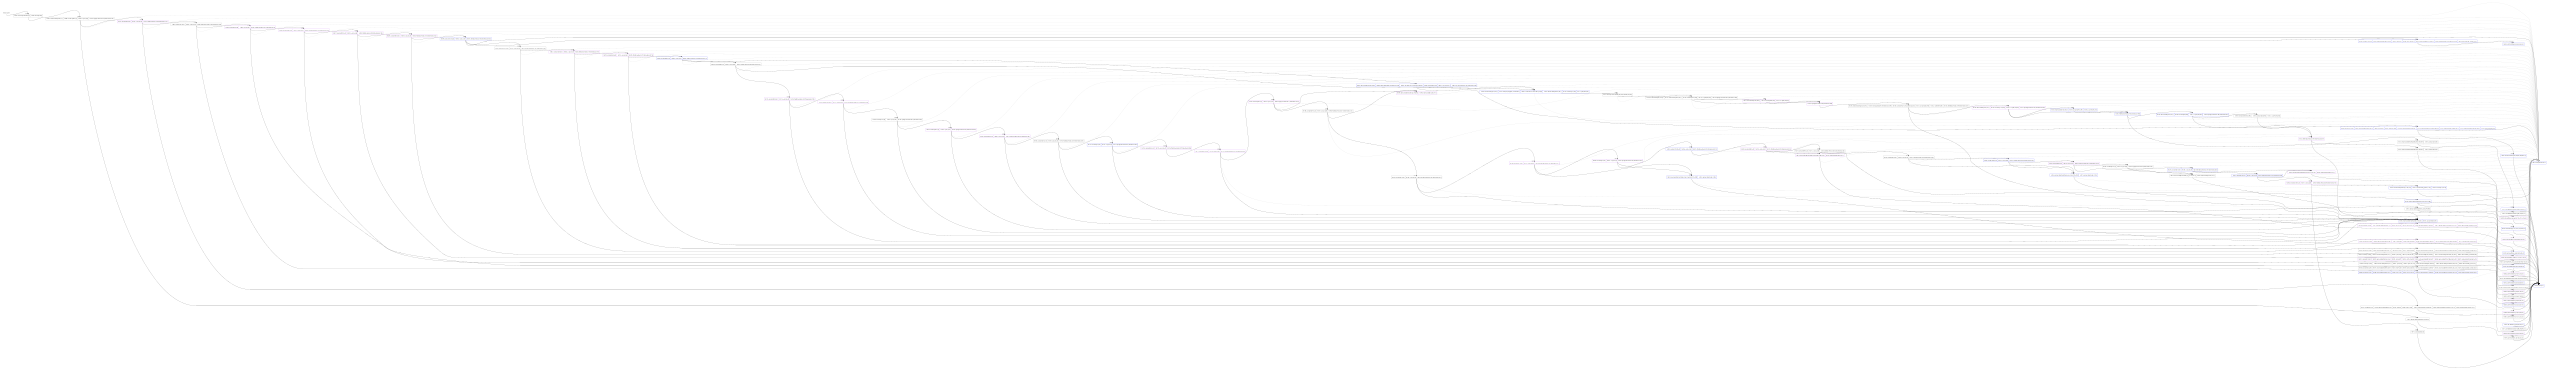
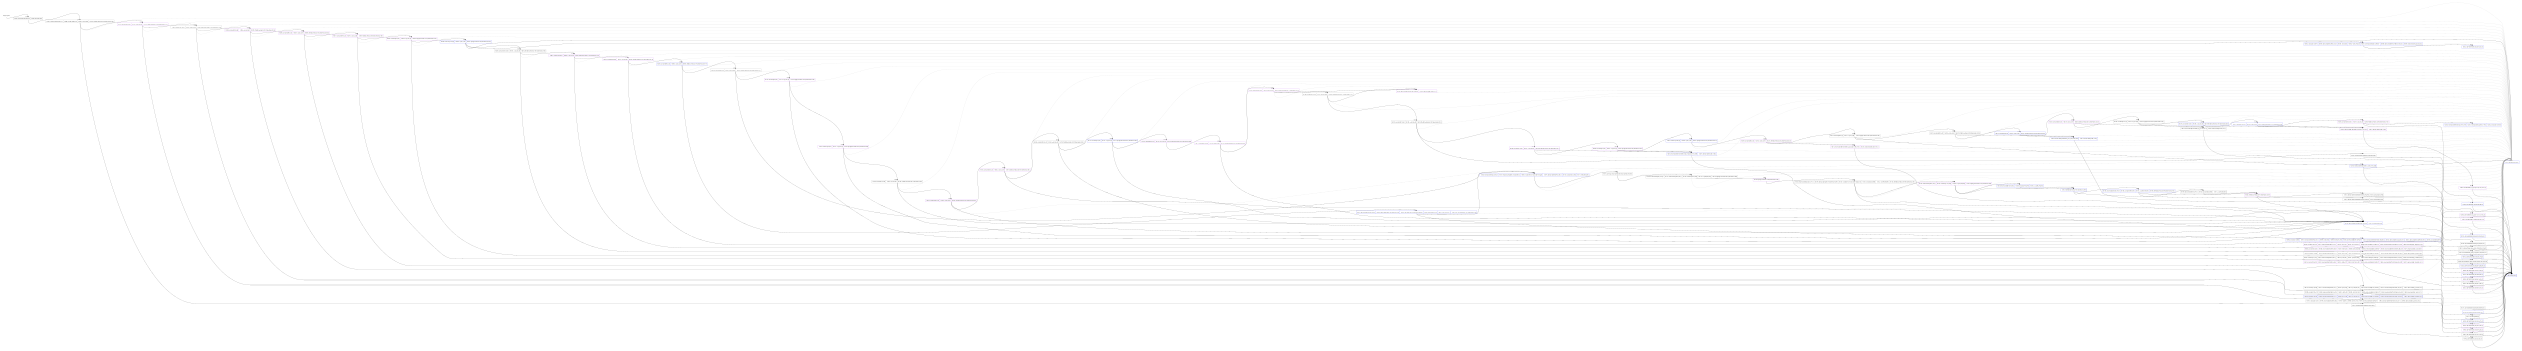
  digraph {
    fontname=Ubuntu
    rankdir=LR
    node [color=purple fontname=Ubuntu shape=record]
    edge [fontname=Ubuntu headport=n tailport=s]
    n1 [label=BB_entry354 shape=none]
    n2 [color=gray40 label="{15965: constant[undefined,v1]|15966: vardecl['next']}"]
    n3 [color=gray40 label="{15967: read-variable['code',v2,-]|15968: constant[46.0,v3]|15969: ==[v2,v3,v4]|15970: if[v4](true-block:5143,false-block:5144)}"]
    n4 [color=gray40 label="{15972: read-variable['readToken_dot',v6,v5]}"]
    n5 [label="{15973: constant[40.0,v3]|15974: ==[v2,v3,v4]|15975: if[v4](true-block:5146,false-block:5147)}"]
    n6 [color=blue label="{16255: exceptional-return}"]
    n7 [color=gray40 label="{15976: call-readToken_dot [v5,v6,v1]}"]
    n8 [color=gray40 label="{15977: constant[1.0,v7]|15978: read-variable['tokPos',v8,-]|15979: +[v8,v9]|15980: +[v9,v7,v10]|15981: write-variable[v10,'tokPos']*|15982: read-variable['finishToken',v12,v11]|15983: read-variable['_parenL',v13,-]}"]
    n9 [color=gray40 label="{15984: constant[41.0,v3]|15985: ==[v2,v3,v4]|15986: if[v4](true-block:5149,false-block:5150)}"]
    n10 [color=blue label="{16254: return[v1]}"]
    n11 [color=gray40 label="{15987: call-finishToken [v11,v12,v13,v1]}"]
    n12 [color=blue label="{15988: constant[1.0,v14]|15989: read-variable['tokPos',v15,-]|15990: +[v15,v16]|15991: +[v16,v14,v17]|15992: write-variable[v17,'tokPos']*|15993: read-variable['finishToken',v19,v18]|15994: read-variable['_parenR',v20,-]}"]
    n13 [label="{15995: constant[59.0,v3]|15996: ==[v2,v3,v4]|15997: if[v4](true-block:5152,false-block:5153)}"]
    n14 [color=gray40 label="{15971: constant[false,v1]}"]
    n15 [label="{15998: call-finishToken [v18,v19,v20,v1]}"]
    n16 [color=gray40 label="{15999: constant[1.0,v21]|16000: read-variable['tokPos',v22,-]|16001: +[v22,v23]|16002: +[v23,v21,v24]|16003: write-variable[v24,'tokPos']*|16004: read-variable['finishToken',v26,v25]|16005: read-variable['_semi',v27,-]}"]
    n17 [label="{16006: constant[44.0,v3]|16007: ==[v2,v3,v4]|16008: if[v4](true-block:5155,false-block:5156)}"]
    n18 [color=blue label="{16009: call-finishToken [v25,v26,v27,v1]}"]
    n19 [color=gray40 label="{16010: constant[1.0,v28]|16011: read-variable['tokPos',v29,-]|16012: +[v29,v30]|16013: +[v30,v28,v31]|16014: write-variable[v31,'tokPos']*|16015: read-variable['finishToken',v33,v32]|16016: read-variable['_comma',v34,-]}"]
    n20 [label="{16017: constant[91.0,v3]|16018: ==[v2,v3,v4]|16019: if[v4](true-block:5158,false-block:5159)}"]
    n21 [label="{16020: call-finishToken [v32,v33,v34,v1]}"]
    n22 [label="{16021: constant[1.0,v35]|16022: read-variable['tokPos',v36,-]|16023: +[v36,v37]|16024: +[v37,v35,v38]|16025: write-variable[v38,'tokPos']*|16026: read-variable['finishToken',v40,v39]|16027: read-variable['_bracketL',v41,-]}"]
    n23 [label="{16028: constant[93.0,v3]|16029: ==[v2,v3,v4]|16030: if[v4](true-block:5161,false-block:5162)}"]
    n24 [label="{16031: call-finishToken [v39,v40,v41,v1]}"]
    n25 [color=gray40 label="{16032: constant[1.0,v42]|16033: read-variable['tokPos',v43,-]|16034: +[v43,v44]|16035: +[v44,v42,v45]|16036: write-variable[v45,'tokPos']*|16037: read-variable['finishToken',v47,v46]|16038: read-variable['_bracketR',v48,-]}"]
    n26 [color=blue label="{16039: constant[123.0,v3]|16040: ==[v2,v3,v4]|16041: if[v4](true-block:5164,false-block:5165)}"]
    n27 [color=gray40 label="{16042: call-finishToken [v46,v47,v48,v1]}"]
    n28 [color=blue label="{16043: constant[1.0,v49]|16044: read-variable['tokPos',v50,-]|16045: +[v50,v51]|16046: +[v51,v49,v52]|16047: write-variable[v52,'tokPos']*|16048: read-variable['finishToken',v54,v53]|16049: read-variable['_braceL',v55,-]}"]
    n29 [color=gray40 label="{16050: constant[125.0,v3]|16051: ==[v2,v3,v4]|16052: if[v4](true-block:5167,false-block:5168)}"]
    n30 [color=blue label="{16053: call-finishToken [v53,v54,v55,v1]}"]
    n31 [color=gray40 label="{16054: constant[1.0,v56]|16055: read-variable['tokPos',v57,-]|16056: +[v57,v58]|16057: +[v58,v56,v59]|16058: write-variable[v59,'tokPos']*|16059: read-variable['finishToken',v61,v60]|16060: read-variable['_braceR',v62,-]}"]
    n32 [label="{16061: constant[58.0,v3]|16062: ==[v2,v3,v4]|16063: if[v4](true-block:5170,false-block:5171)}"]
    n33 [label="{16064: call-finishToken [v60,v61,v62,v1]}"]
    n34 [label="{16065: constant[1.0,v63]|16066: read-variable['tokPos',v64,-]|16067: +[v64,v65]|16068: +[v65,v63,v66]|16069: write-variable[v66,'tokPos']*|16070: read-variable['finishToken',v68,v67]|16071: read-variable['_colon',v69,-]}"]
    n35 [label="{16072: constant[63.0,v3]|16073: ==[v2,v3,v4]|16074: if[v4](true-block:5173,false-block:5174)}"]
    n36 [color=blue label="{16075: call-finishToken [v67,v68,v69,v1]}"]
    n37 [label="{16076: constant[1.0,v70]|16077: read-variable['tokPos',v71,-]|16078: +[v71,v72]|16079: +[v72,v70,v73]|16080: write-variable[v73,'tokPos']*|16081: read-variable['finishToken',v75,v74]|16082: read-variable['_question',v76,-]}"]
    n38 [color=blue label="{16083: constant[96.0,v3]|16084: ==[v2,v3,v4]|16085: if[v4](true-block:5176,false-block:5177)}"]
    n39 [label="{16086: call-finishToken [v74,v75,v76,v1]}"]
    n40 [color=blue label="{16087: read-variable['options',v80,-]|16088: read-property[v80,'ecmaVersion',v78]|16089: \<variable-non-null-undef\>['options']|16090: constant[6.0,v79]|16091: \>=[v78,v79,v77]|16092: if[v77](true-block:5178,false-block:5180)}"]
    n41 [color=gray40 label="{16093: constant[48.0,v3]|16094: ==[v2,v3,v4]|16095: if[v4](true-block:5180,false-block:5181)}"]
    n42 [color=blue label="{16096: constant[1.0,v81]|16097: read-variable['tokPos',v82,-]|16098: +[v82,v83]|16099: +[v83,v81,v84]|16100: write-variable[v84,'tokPos']*|16101: read-variable['finishToken',v86,v85]|16102: read-variable['_bquote',v87,-]|16103: read-variable['undefined',v88,-]|16104: constant[false,v89]}"]
    n43 [color=blue label="{16106: read-variable['input',v83,-]|16107: read-property[v83,'charCodeAt',-]|16108: \<variable-non-null-undef\>['input']|16109: read-variable['tokPos',v85,-]|16110: constant[1.0,v86]|16111: +[v85,v86,v84]}"]
    n44 [label="{16112: constant[49.0,v3]|16113: ==[v2,v3,v4]|16114: if[v4](true-block:5207,false-block:5199)}"]
    n45 [color=blue label="{16105: call-finishToken [v85,v86,v87,v88,v89,v1]}"]
    n46 [color=gray40 label="{16115: call-input.charCodeAt [v83,'charCodeAt',v84,v81]}"]
    n47 [color=blue label="{16180: read-variable['readNumber',v93,v92]|16181: constant[false,v94]}"]
    n48 [label="{16156: constant[50.0,v3]|16157: ==[v2,v3,v4]|16158: if[v4](true-block:5207,false-block:5200)}"]
    n49 [color=gray40 label="{16116: write-variable[v81,'next']*|16117: read-variable['next',v88,-]|16118: constant[120.0,v89]|16119: ===[v88,v89,v87]|16120: if[v87](true-block:5185,false-block:5184)}"]
    n50 [color=blue label="{16185: call-readNumber [v92,v93,v94,v1]}"]
    n51 [color=gray40 label="{16159: constant[51.0,v3]|16160: ==[v2,v3,v4]|16161: if[v4](true-block:5207,false-block:5201)}"]
    n52 [label="{16124: if[v87](true-block:5186,false-block:5188)}"]
-   n53 [label="{16121: read-variable['next',v88,-]|16122: constant[88.0,v89]|16123: ===[v88,v89,v87]}"]
    n54 [label="{16162: constant[52.0,v3]|16163: ==[v2,v3,v4]|16164: if[v4](true-block:5207,false-block:5202)}"]
    n55 [color=gray40 label="{16128: read-variable['options',v91,-]|16129: read-property[v91,'ecmaVersion',v89]|16130: \<variable-non-null-undef\>['options']|16131: constant[6.0,v90]|16132: \>=[v89,v90,v88]|16133: if[v88](true-block:5189,false-block:5207)}"]
    n56 [label="{16134: read-variable['next',v93,-]|16135: constant[111.0,v94]|16136: ===[v93,v94,v92]|16137: if[v92](true-block:5191,false-block:5190)}"]
    n57 [color=gray40 label="{16127: call-readRadixNumber [v88,v89,v90,v1]}"]
    n58 [color=blue label="{16141: if[v92](true-block:5192,false-block:5194)}"]
    n59 [color=blue label="{16138: read-variable['next',v93,-]|16139: constant[79.0,v94]|16140: ===[v93,v94,v92]}"]
    n60 [color=gray40 label="{16142: read-variable['readRadixNumber',v94,v93]|16143: constant[8.0,v95]}"]
    n61 [color=blue label="{16145: read-variable['next',v94,-]|16146: constant[98.0,v95]|16147: ===[v94,v95,v93]|16148: if[v93](true-block:5196,false-block:5195)}"]
    n62 [color=gray40 label="{16144: call-readRadixNumber [v93,v94,v95,v1]}"]
    n63 [label="{16152: if[v93](true-block:5197,false-block:5207)}"]
    n64 [color=gray40 label="{16149: read-variable['next',v94,-]|16150: constant[66.0,v95]|16151: ===[v94,v95,v93]}"]
    n65 [color=gray40 label="{16153: read-variable['readRadixNumber',v95,v94]|16154: constant[2.0,v96]}"]
    n66 [color=blue label="{16155: call-readRadixNumber [v94,v95,v96,v1]}"]
    n67 [label="{16165: constant[53.0,v3]|16166: ==[v2,v3,v4]|16167: if[v4](true-block:5207,false-block:5203)}"]
    n68 [color=gray40 label="{16168: constant[54.0,v3]|16169: ==[v2,v3,v4]|16170: if[v4](true-block:5207,false-block:5204)}"]
    n69 [color=blue label="{16171: constant[55.0,v3]|16172: ==[v2,v3,v4]|16173: if[v4](true-block:5207,false-block:5205)}"]
    n70 [label="{16174: constant[56.0,v3]|16175: ==[v2,v3,v4]|16176: if[v4](true-block:5207,false-block:5206)}"]
    n71 [label="{16177: constant[57.0,v3]|16178: ==[v2,v3,v4]|16179: if[v4](true-block:5207,false-block:5208)}"]
    n72 [label="{16182: constant[34.0,v3]|16183: ==[v2,v3,v4]|16184: if[v4](true-block:5211,false-block:5210)}"]
    n73 [label="{16189: read-variable['readString',v96,v95]|16190: read-variable['code',v97,-]}"]
    n74 [color=gray40 label="{16186: constant[39.0,v3]|16187: ==[v2,v3,v4]|16188: if[v4](true-block:5211,false-block:5212)}"]
    n75 [color=gray40 label="{16191: constant[47.0,v3]|16192: ==[v2,v3,v4]|16193: if[v4](true-block:5214,false-block:5215)}"]
    n76 [color=blue label="{16194: call-readString [v95,v96,v97,v1]}"]
    n77 [color=gray40 label="{16195: read-variable['readToken_slash',v99,v98]}"]
    n78 [label="{16196: constant[37.0,v3]|16197: ==[v2,v3,v4]|16198: if[v4](true-block:5218,false-block:5217)}"]
    n79 [color=blue label="{16199: call-readToken_slash [v98,v99,v1]}"]
    n80 [color=blue label="{16203: read-variable['readToken_mult_modulo',v101,v100]|16204: read-variable['code',v102,-]}"]
    n81 [label="{16200: constant[42.0,v3]|16201: ==[v2,v3,v4]|16202: if[v4](true-block:5218,false-block:5219)}"]
    n82 [color=gray40 label="{16208: call-readToken_mult_modulo [v100,v101,v102,v1]}"]
    n83 [color=blue label="{16205: constant[124.0,v3]|16206: ==[v2,v3,v4]|16207: if[v4](true-block:5222,false-block:5221)}"]
    n84 [label="{16212: read-variable['readToken_pipe_amp',v104,v103]|16213: read-variable['code',v105,-]}"]
    n85 [label="{16209: constant[38.0,v3]|16210: ==[v2,v3,v4]|16211: if[v4](true-block:5222,false-block:5223)}"]
    n86 [color=gray40 label="{16217: call-readToken_pipe_amp [v103,v104,v105,v1]}"]
    n87 [color=gray40 label="{16214: constant[94.0,v3]|16215: ==[v2,v3,v4]|16216: if[v4](true-block:5225,false-block:5226)}"]
    n88 [color=blue label="{16218: read-variable['readToken_caret',v107,v106]}"]
    n89 [color=gray40 label="{16219: constant[43.0,v3]|16220: ==[v2,v3,v4]|16221: if[v4](true-block:5229,false-block:5228)}"]
    n90 [label="{16222: call-readToken_caret [v106,v107,v1]}"]
    n91 [color=blue label="{16226: read-variable['readToken_plus_min',v109,v108]|16227: read-variable['code',v110,-]}"]
    n92 [color=blue label="{16223: constant[45.0,v3]|16224: ==[v2,v3,v4]|16225: if[v4](true-block:5229,false-block:5230)}"]
    n93 [color=gray40 label="{16231: call-readToken_plus_min [v108,v109,v110,v1]}"]
    n94 [label="{16228: constant[60.0,v3]|16229: ==[v2,v3,v4]|16230: if[v4](true-block:5233,false-block:5232)}"]
    n95 [color=gray40 label="{16235: read-variable['readToken_lt_gt',v112,v111]|16236: read-variable['code',v113,-]}"]
    n96 [color=gray40 label="{16232: constant[62.0,v3]|16233: ==[v2,v3,v4]|16234: if[v4](true-block:5233,false-block:5234)}"]
    n97 [label="{16240: call-readToken_lt_gt [v111,v112,v113,v1]}"]
    n98 [color=blue label="{16237: constant[61.0,v3]|16238: ==[v2,v3,v4]|16239: if[v4](true-block:5237,false-block:5236)}"]
    n99 [label="{16244: read-variable['readToken_eq_excl',v115,v114]|16245: read-variable['code',v116,-]}"]
    n100 [color=blue label="{16241: constant[33.0,v3]|16242: ==[v2,v3,v4]|16243: if[v4](true-block:5237,false-block:5238)}"]
    n101 [label="{16249: call-readToken_eq_excl [v114,v115,v116,v1]}"]
    n102 [label="{16246: constant[126.0,v3]|16247: ==[v2,v3,v4]|16248: if[v4](true-block:5240,false-block:5142)}"]
    n103 [color=blue label="{16250: read-variable['finishOp',v118,v117]|16251: read-variable['_prefix',v119,-]|16252: constant[1.0,v120]}"]
-   n104 [color=blue label="{16253: call-finishOp [v117,v118,v119,v120,v1]}"]
    n1 -> n2 [headlabel="    5140"]
    n2 -> n3 [headlabel="      5141"]
    n3 -> n4 [headlabel="      5143"]
    n3 -> n5 [headlabel="      5144"]
    n3 -> n6 [color=gray headlabel="      5243"]
    n4 -> n6 [color=gray]
    n4 -> n7 [headlabel="      5145"]
    n5 -> n6 [color=gray]
    n5 -> n8 [headlabel="      5146"]
    n5 -> n9 [headlabel="      5147"]
    n7 -> n6 [color=gray]
    n7 -> n10
    n8 -> n6 [color=gray]
    n8 -> n11 [headlabel="      5148"]
    n9 -> n6 [color=gray]
    n9 -> n12 [headlabel="      5149"]
    n9 -> n13 [headlabel="      5150"]
    n11 -> n6 [color=gray]
    n11 -> n10
    n12 -> n6 [color=gray]
    n12 -> n15 [headlabel="      5151"]
    n13 -> n6 [color=gray]
    n13 -> n16 [headlabel="      5152"]
    n13 -> n17 [headlabel="      5153"]
    n14 -> n10 [headlabel="      5242"]
    n15 -> n6 [color=gray]
    n15 -> n10
    n16 -> n6 [color=gray]
    n16 -> n18 [headlabel="      5154"]
    n17 -> n6 [color=gray]
    n17 -> n19 [headlabel="      5155"]
    n17 -> n20 [headlabel="      5156"]
    n18 -> n6 [color=gray]
    n18 -> n10
    n19 -> n6 [color=gray]
    n19 -> n21 [headlabel="      5157"]
    n20 -> n6 [color=gray]
    n20 -> n22 [headlabel="      5158"]
    n20 -> n23 [headlabel="      5159"]
    n21 -> n10
    n22 -> n6 [color=gray]
    n22 -> n24 [headlabel="      5160"]
    n23 -> n6 [color=gray]
    n23 -> n25 [headlabel="      5161"]
    n23 -> n26 [headlabel="      5162"]
    n24 -> n6 [color=gray]
    n24 -> n10
    n25 -> n6 [color=gray]
    n25 -> n27 [headlabel="      5163"]
    n26 -> n6 [color=black]
    n26 -> n28 [headlabel="      5164"]
    n26 -> n29 [headlabel="      5165"]
    n27 -> n6 [color=gray]
    n27 -> n10
    n28 -> n6 [color=gray]
    n28 -> n30 [headlabel="      5166"]
    n29 -> n6 [color=gray]
    n29 -> n31 [headlabel="      5167"]
    n29 -> n32 [headlabel="      5168"]
    n30 -> n6 [color=gray]
    n31 -> n6 [color=gray]
    n31 -> n33 [headlabel="      5169"]
    n32 -> n6 [color=gray]
    n32 -> n34 [headlabel="      5170"]
    n32 -> n35 [headlabel="      5171"]
    n33 -> n6 [color=gray]
    n33 -> n10
    n34 -> n6 [color=gray]
    n34 -> n36 [headlabel="      5172"]
    n35 -> n6 [color=gray]
    n35 -> n37 [headlabel="      5173"]
    n35 -> n38 [headlabel="      5174"]
    n36 -> n6 [color=gray]
    n36 -> n10
    n37 -> n6 [color=gray]
    n37 -> n39 [headlabel="      5175"]
    n38 -> n6 [color=gray]
    n38 -> n40 [headlabel="      5176"]
    n38 -> n41 [headlabel="      5177"]
    n39 -> n6 [color=gray]
    n39 -> n10
    n40 -> n6 [color=gray]
    n40 -> n42 [headlabel="      5178"]
    n40 -> n43 [headlabel="      5180"]
    n41 -> n6 [color=gray]
    n41 -> n43
    n41 -> n44 [headlabel="      5181"]
    n42 -> n6 [color=black]
    n42 -> n45 [headlabel="      5179"]
    n43 -> n6 [color=gray]
    n43 -> n46 [headlabel="      5182"]
    n44 -> n6 [color=gray]
    n44 -> n47 [headlabel="      5207"]
    n44 -> n48 [headlabel="      5199"]
    n45 -> n6 [color=gray]
    n45 -> n10
    n46 -> n6 [color=gray]
    n46 -> n49 [headlabel="      5183"]
    n47 -> n6 [color=gray]
    n47 -> n50 [headlabel="      5209"]
    n48 -> n6 [color=gray]
    n48 -> n47
    n48 -> n51 [headlabel="      5200"]
    n49 -> n6 [color=gray]
    n49 -> n52 [headlabel="      5185"]
-   n49 -> n53 [headlabel="      5184"]
    n50 -> n6 [color=gray]
    n50 -> n10
    n51 -> n6 [color=gray]
    n51 -> n47
    n51 -> n54 [headlabel="      5201"]
    n52 -> n55 [headlabel="      5188"]
-   n53 -> n6 [color=gray]
-   n53 -> n52
    n54 -> n6 [color=gray]
    n54 -> n47
    n54 -> n67 [headlabel="      5202"]
    n55 -> n6 [color=gray]
    n55 -> n47
    n55 -> n56 [headlabel="      5189"]
    n56 -> n6 [color=gray]
    n56 -> n58 [headlabel="      5191"]
    n56 -> n59 [headlabel="      5190"]
    n57 -> n6 [color=gray]
    n57 -> n10
    n58 -> n60 [headlabel="      5192"]
    n58 -> n61 [headlabel="      5194"]
    n59 -> n6 [color=gray]
    n59 -> n58
    n60 -> n6 [color=gray]
    n60 -> n62 [headlabel="      5193"]
    n61 -> n6 [color=gray]
    n61 -> n63 [headlabel="      5196"]
    n61 -> n64 [headlabel="      5195"]
    n62 -> n6 [color=gray]
    n62 -> n10
    n63 -> n47
    n63 -> n65 [headlabel="      5197"]
    n64 -> n6 [color=gray]
    n64 -> n63
    n65 -> n6 [color=gray]
    n65 -> n66 [headlabel="      5198"]
    n66 -> n6 [color=gray]
    n66 -> n10
    n67 -> n6 [color=gray]
    n67 -> n47
    n67 -> n68 [headlabel="      5203"]
    n68 -> n6 [color=gray]
    n68 -> n47
    n68 -> n69 [headlabel="      5204"]
    n69 -> n6 [color=gray]
    n69 -> n47
    n69 -> n70 [headlabel="      5205"]
    n70 -> n71 [headlabel="      5206"]
    n71 -> n6 [color=gray]
    n71 -> n47
    n71 -> n72 [headlabel="      5208"]
    n72 -> n6 [color=gray]
    n72 -> n73 [headlabel="      5211"]
    n72 -> n74 [headlabel="      5210"]
    n73 -> n6 [color=gray]
    n74 -> n6 [color=gray]
    n74 -> n73
    n74 -> n75 [headlabel="      5212"]
    n75 -> n6 [color=gray]
    n75 -> n77 [headlabel="      5214"]
    n75 -> n78 [headlabel="      5215"]
    n76 -> n6 [color=gray]
    n76 -> n10
    n77 -> n6 [color=gray]
    n77 -> n79 [headlabel="      5216"]
    n78 -> n6 [color=gray]
    n78 -> n80 [headlabel="      5218"]
    n78 -> n81 [headlabel="      5217"]
    n79 -> n6 [color=gray]
    n79 -> n10
    n80 -> n6 [color=gray]
    n80 -> n82 [headlabel="      5220"]
    n81 -> n6 [color=gray]
    n81 -> n80
    n81 -> n83 [headlabel="      5219"]
    n82 -> n6 [color=gray]
    n82 -> n10
    n83 -> n6 [color=gray]
    n83 -> n84 [color=gray headlabel="      5222"]
    n83 -> n85 [headlabel="      5221"]
    n84 -> n6 [color=gray]
    n84 -> n86 [headlabel="      5224"]
    n85 -> n6 [color=gray]
    n85 -> n84
    n85 -> n87 [headlabel="      5223"]
    n86 -> n6 [color=gray]
    n86 -> n10
    n87 -> n6 [color=gray]
    n87 -> n88 [headlabel="      5225"]
    n87 -> n89 [headlabel="      5226"]
    n88 -> n6 [color=black]
    n88 -> n90 [headlabel="      5227"]
    n89 -> n6 [color=gray]
    n89 -> n91 [headlabel="      5229"]
    n89 -> n92 [headlabel="      5228"]
    n90 -> n6 [color=gray]
    n90 -> n10
    n91 -> n6 [color=gray]
    n91 -> n93 [headlabel="      5231"]
    n92 -> n6 [color=gray]
    n92 -> n91
    n92 -> n94 [headlabel="      5230"]
    n93 -> n6 [color=black]
    n93 -> n10
    n94 -> n6 [color=gray]
    n94 -> n95 [headlabel="      5233"]
    n94 -> n96 [headlabel="      5232"]
    n95 -> n6 [color=gray]
    n95 -> n97 [headlabel="      5235"]
    n96 -> n6 [color=gray]
    n96 -> n95
    n96 -> n98 [headlabel="      5234"]
    n97 -> n6 [color=gray]
    n97 -> n10
    n98 -> n6 [color=gray]
    n98 -> n99 [headlabel="      5237"]
    n98 -> n100 [headlabel="      5236"]
    n99 -> n6 [color=gray]
    n99 -> n101 [headlabel="      5239"]
    n100 -> n6 [color=gray]
    n100 -> n99
    n100 -> n102 [headlabel="      5238"]
    n101 -> n6 [color=gray]
    n101 -> n10
    n102 -> n6 [color=gray]
    n102 -> n14 [headlabel="      5142"]
    n102 -> n103 [headlabel="      5240"]
    n103 -> n6 [color=gray]
-   n103 -> n104 [headlabel="      5241"]
-   n104 -> n6 [color=gray]
-   n104 -> n10
  }
